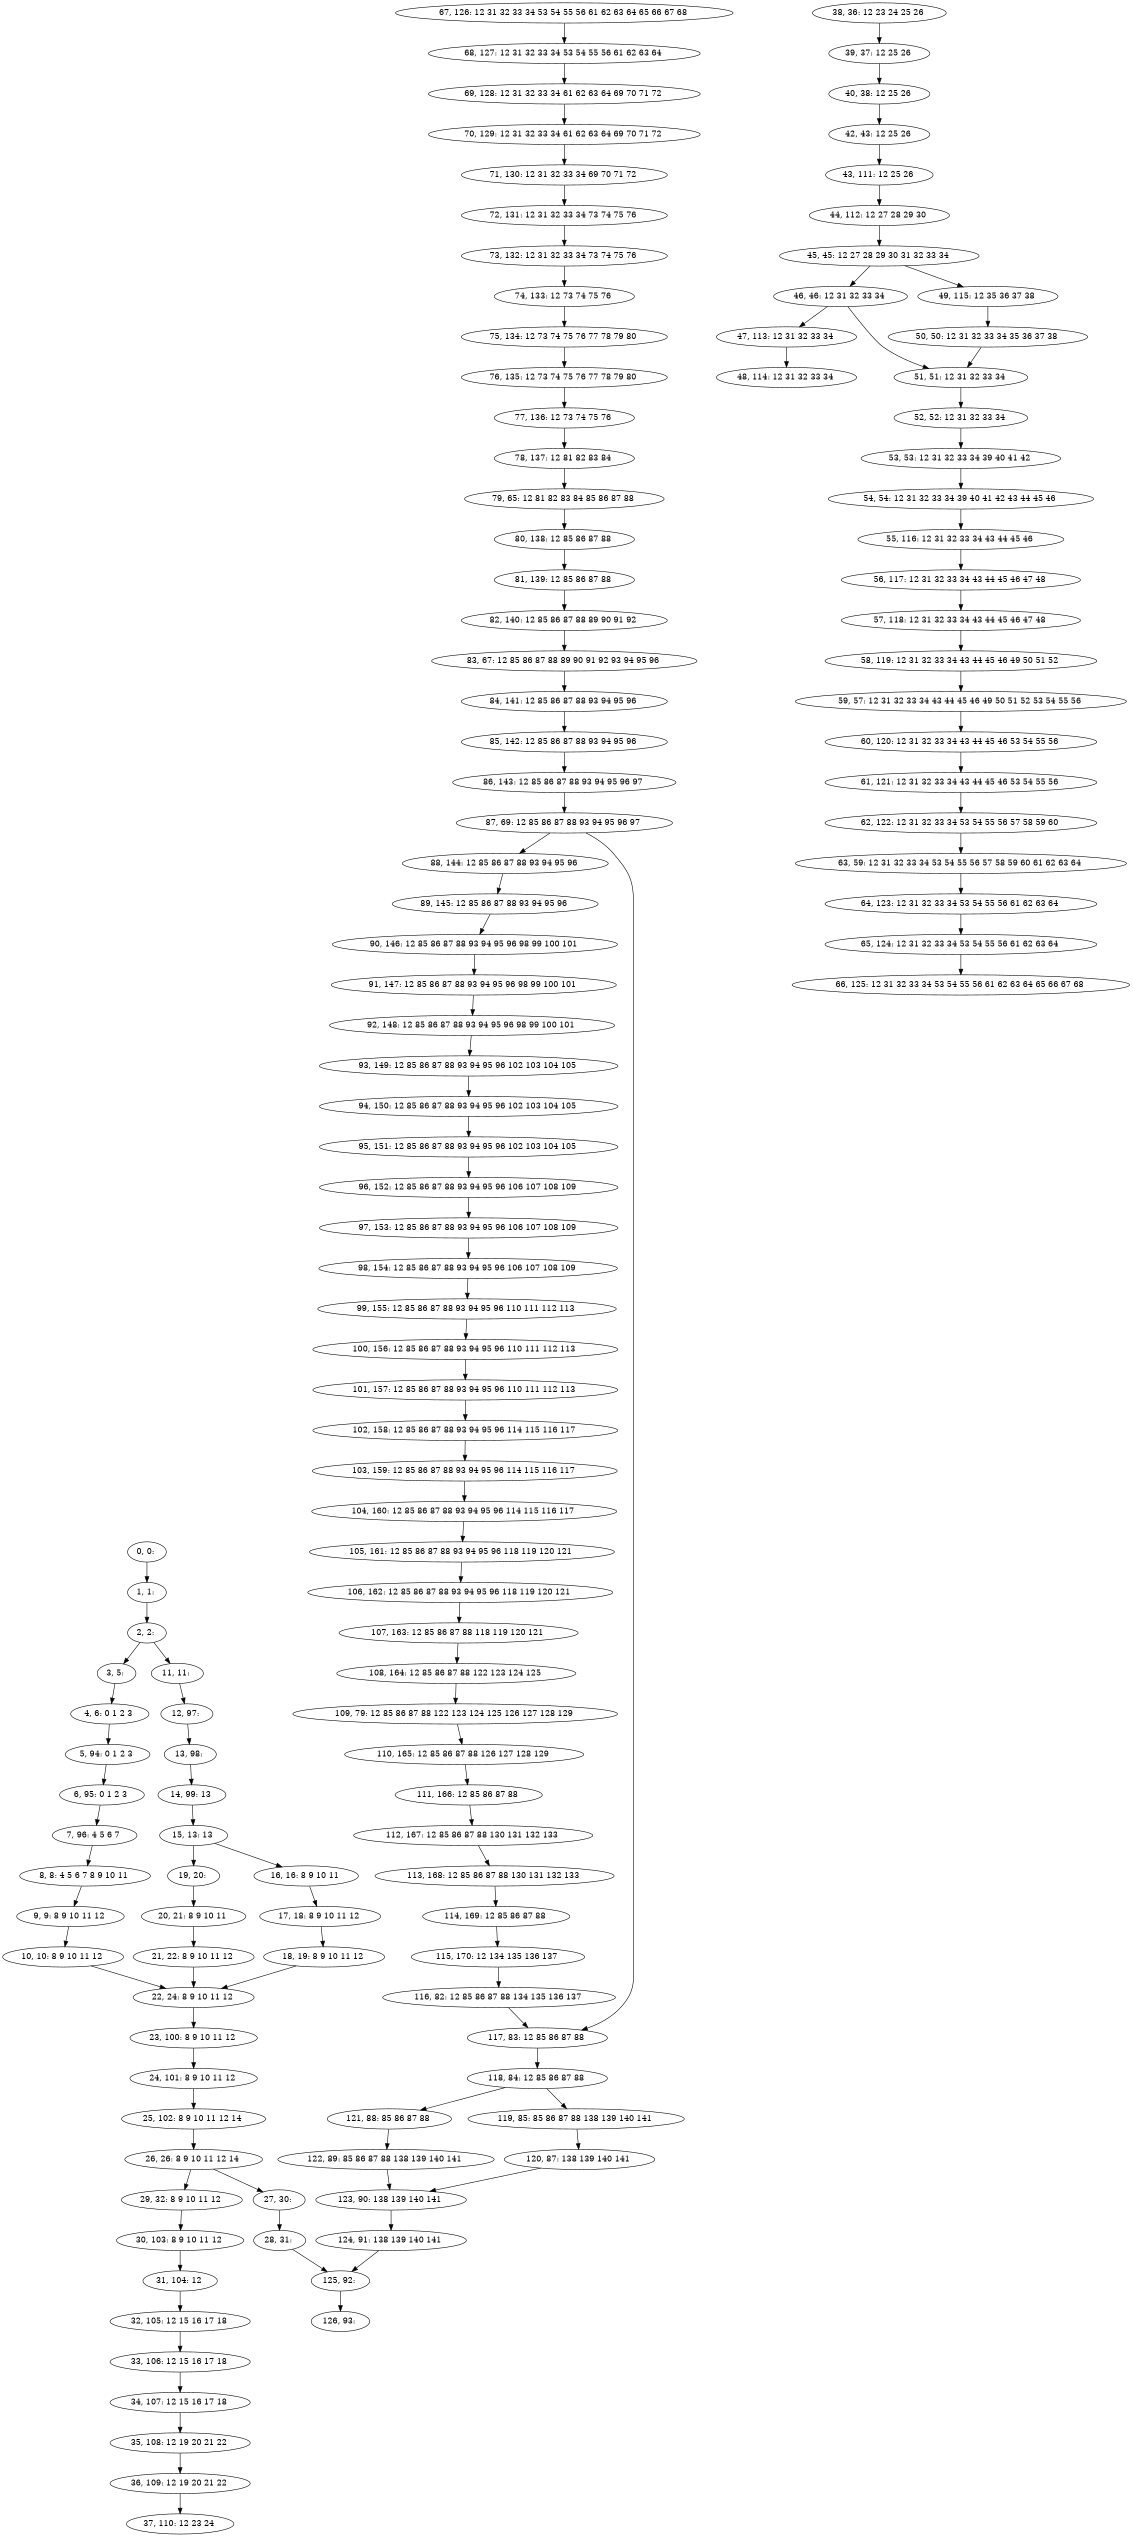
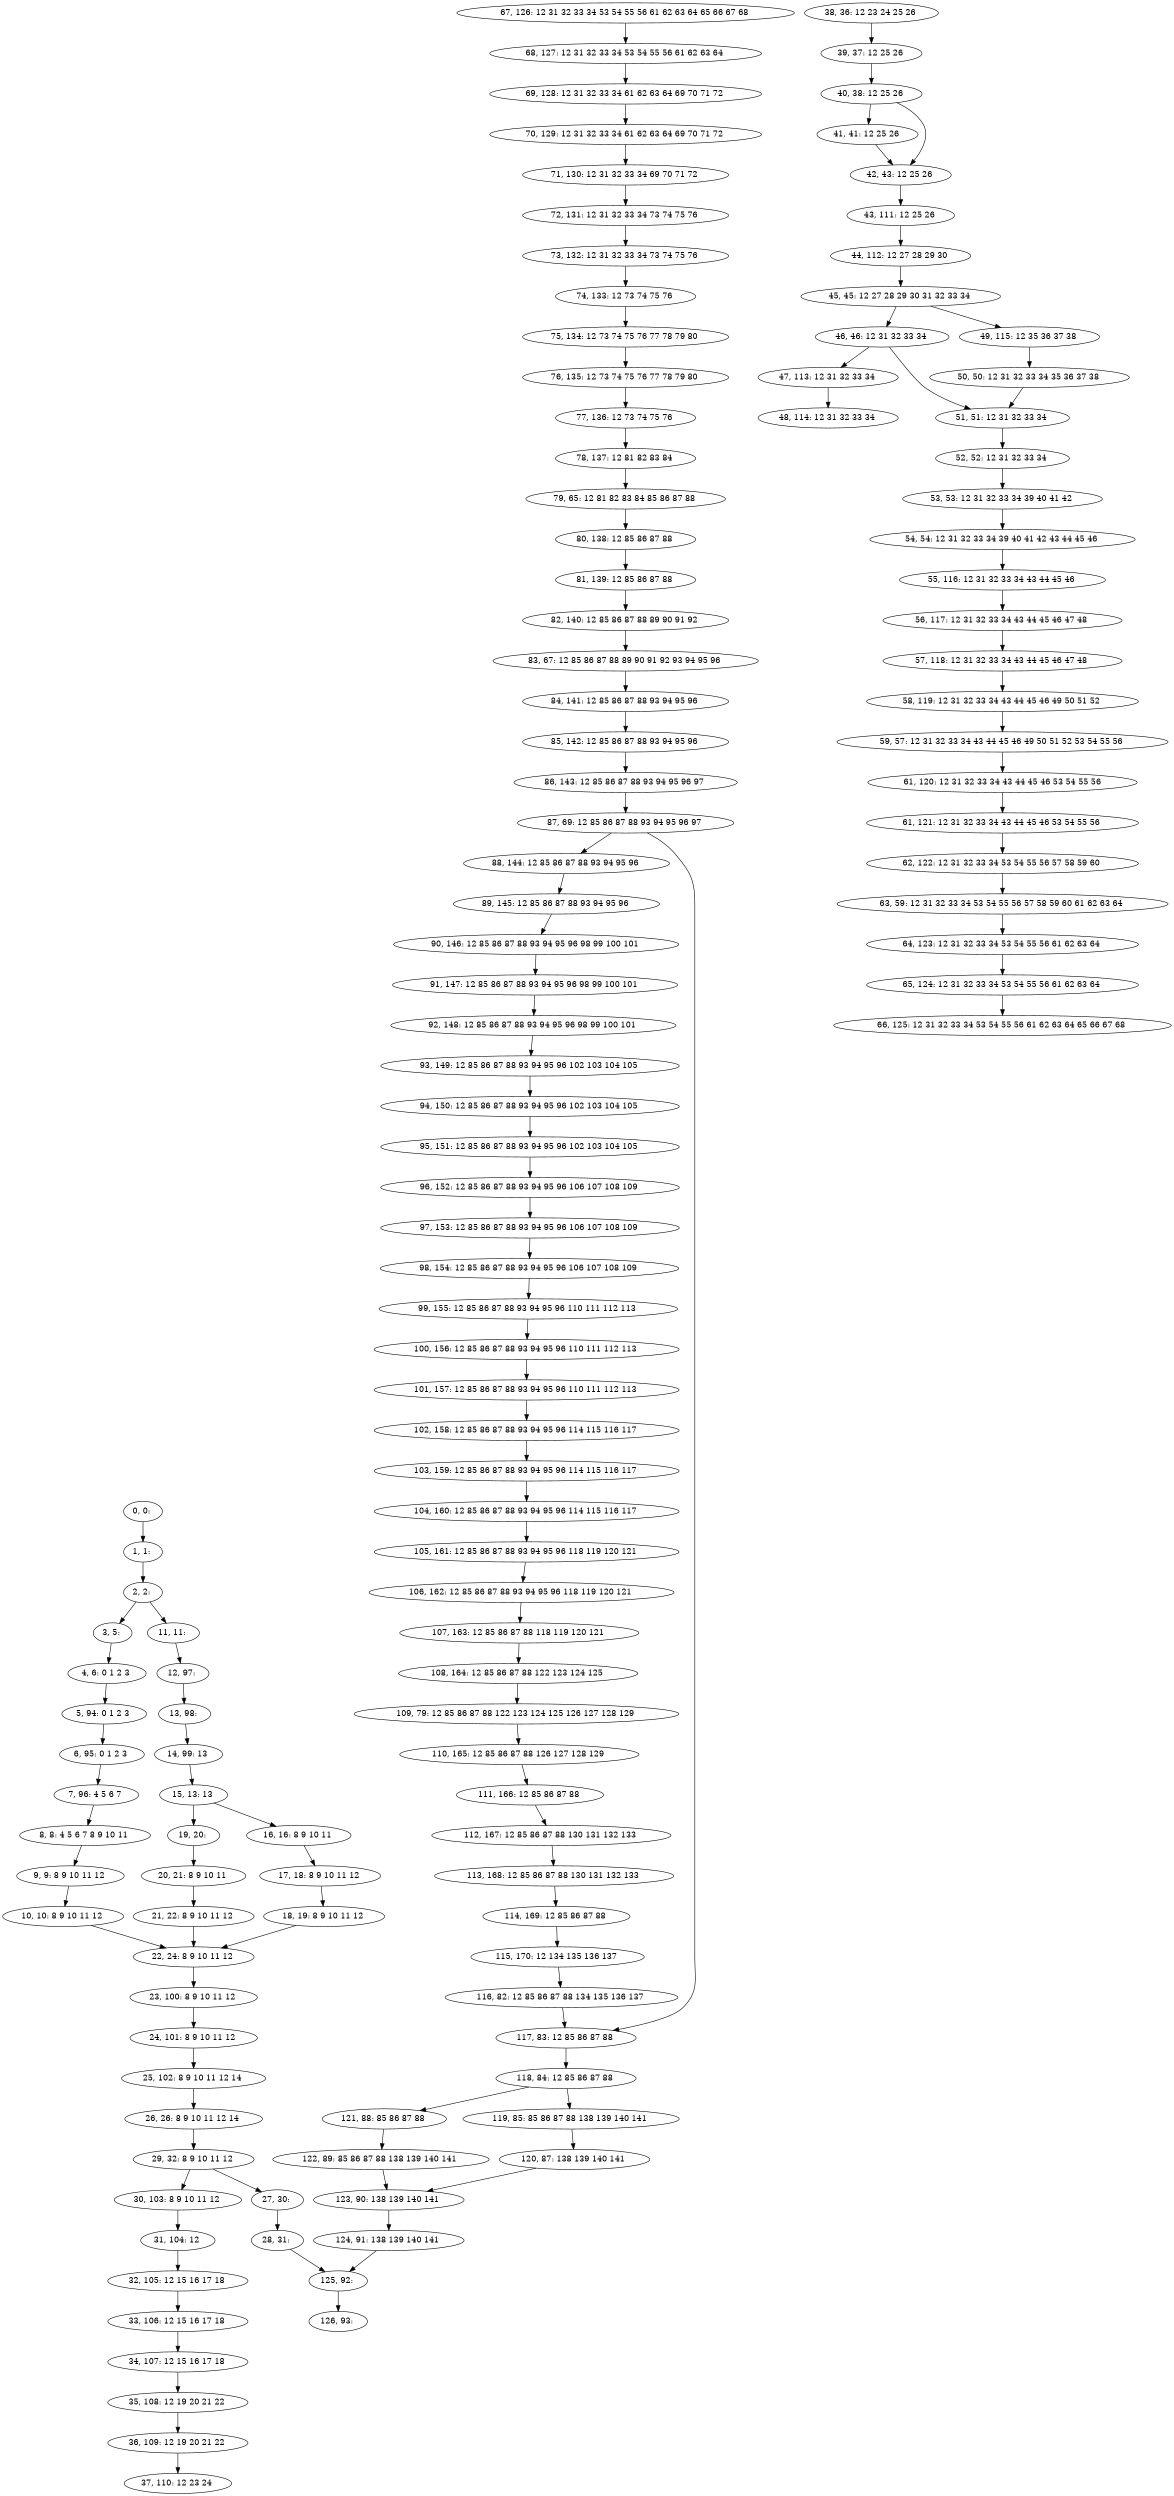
  digraph {
    n1 [label="0, 0: "]
    n2 [label="1, 1: "]
    n3 [label="2, 2: "]
    n4 [label="3, 5: "]
    n5 [label="11, 11: "]
    n6 [label="4, 6: 0 1 2 3 "]
    n7 [label="12, 97: "]
    n8 [label="5, 94: 0 1 2 3 "]
    n9 [label="6, 95: 0 1 2 3 "]
    n10 [label="7, 96: 4 5 6 7 "]
    n11 [label="8, 8: 4 5 6 7 8 9 10 11 "]
    n12 [label="9, 9: 8 9 10 11 12 "]
    n13 [label="10, 10: 8 9 10 11 12 "]
    n14 [label="22, 24: 8 9 10 11 12 "]
    n15 [label="23, 100: 8 9 10 11 12 "]
    n16 [label="13, 98: "]
    n17 [label="14, 99: 13 "]
    n18 [label="15, 13: 13 "]
    n19 [label="16, 16: 8 9 10 11 "]
    n20 [label="19, 20: "]
    n21 [label="17, 18: 8 9 10 11 12 "]
    n22 [label="20, 21: 8 9 10 11 "]
    n23 [label="18, 19: 8 9 10 11 12 "]
    n24 [label="21, 22: 8 9 10 11 12 "]
    n25 [label="24, 101: 8 9 10 11 12 "]
    n26 [label="25, 102: 8 9 10 11 12 14 "]
    n27 [label="26, 26: 8 9 10 11 12 14 "]
    n28 [label="27, 30: "]
    n29 [label="29, 32: 8 9 10 11 12 "]
    n30 [label="28, 31: "]
    n31 [label="30, 103: 8 9 10 11 12 "]
    n32 [label="125, 92: "]
    n33 [label="126, 93: "]
    n34 [label="31, 104: 12 "]
    n35 [label="32, 105: 12 15 16 17 18 "]
    n36 [label="33, 106: 12 15 16 17 18 "]
    n37 [label="34, 107: 12 15 16 17 18 "]
    n38 [label="35, 108: 12 19 20 21 22 "]
    n39 [label="36, 109: 12 19 20 21 22 "]
    n40 [label="37, 110: 12 23 24 "]
    n41 [label="38, 36: 12 23 24 25 26 "]
    n42 [label="39, 37: 12 25 26 "]
    n43 [label="40, 38: 12 25 26 "]
+   n44 [label="41, 41: 12 25 26 "]
    n45 [label="42, 43: 12 25 26 "]
    n46 [label="43, 111: 12 25 26 "]
    n47 [label="44, 112: 12 27 28 29 30 "]
    n48 [label="45, 45: 12 27 28 29 30 31 32 33 34 "]
    n49 [label="46, 46: 12 31 32 33 34 "]
    n50 [label="49, 115: 12 35 36 37 38 "]
    n51 [label="47, 113: 12 31 32 33 34 "]
    n52 [label="51, 51: 12 31 32 33 34 "]
    n53 [label="48, 114: 12 31 32 33 34 "]
    n54 [label="52, 52: 12 31 32 33 34 "]
    n55 [label="50, 50: 12 31 32 33 34 35 36 37 38 "]
    n56 [label="53, 53: 12 31 32 33 34 39 40 41 42 "]
    n57 [label="54, 54: 12 31 32 33 34 39 40 41 42 43 44 45 46 "]
    n58 [label="55, 116: 12 31 32 33 34 43 44 45 46 "]
    n59 [label="56, 117: 12 31 32 33 34 43 44 45 46 47 48 "]
    n60 [label="57, 118: 12 31 32 33 34 43 44 45 46 47 48 "]
    n61 [label="58, 119: 12 31 32 33 34 43 44 45 46 49 50 51 52 "]
    n62 [label="59, 57: 12 31 32 33 34 43 44 45 46 49 50 51 52 53 54 55 56 "]
-   n63 [label="60, 120: 12 31 32 33 34 43 44 45 46 53 54 55 56 "]
+   n63 [label="61, 120: 12 31 32 33 34 43 44 45 46 53 54 55 56"]
    n64 [label="61, 121: 12 31 32 33 34 43 44 45 46 53 54 55 56 "]
    n65 [label="62, 122: 12 31 32 33 34 53 54 55 56 57 58 59 60 "]
    n66 [label="63, 59: 12 31 32 33 34 53 54 55 56 57 58 59 60 61 62 63 64 "]
    n67 [label="64, 123: 12 31 32 33 34 53 54 55 56 61 62 63 64 "]
    n68 [label="65, 124: 12 31 32 33 34 53 54 55 56 61 62 63 64 "]
    n69 [label="66, 125: 12 31 32 33 34 53 54 55 56 61 62 63 64 65 66 67 68 "]
    n70 [label="67, 126: 12 31 32 33 34 53 54 55 56 61 62 63 64 65 66 67 68 "]
    n71 [label="68, 127: 12 31 32 33 34 53 54 55 56 61 62 63 64 "]
    n72 [label="69, 128: 12 31 32 33 34 61 62 63 64 69 70 71 72 "]
    n73 [label="70, 129: 12 31 32 33 34 61 62 63 64 69 70 71 72 "]
    n74 [label="71, 130: 12 31 32 33 34 69 70 71 72 "]
    n75 [label="72, 131: 12 31 32 33 34 73 74 75 76 "]
    n76 [label="73, 132: 12 31 32 33 34 73 74 75 76 "]
    n77 [label="74, 133: 12 73 74 75 76 "]
    n78 [label="75, 134: 12 73 74 75 76 77 78 79 80 "]
    n79 [label="76, 135: 12 73 74 75 76 77 78 79 80 "]
    n80 [label="77, 136: 12 73 74 75 76 "]
    n81 [label="78, 137: 12 81 82 83 84 "]
    n82 [label="79, 65: 12 81 82 83 84 85 86 87 88 "]
    n83 [label="80, 138: 12 85 86 87 88 "]
    n84 [label="81, 139: 12 85 86 87 88 "]
    n85 [label="82, 140: 12 85 86 87 88 89 90 91 92 "]
    n86 [label="83, 67: 12 85 86 87 88 89 90 91 92 93 94 95 96 "]
    n87 [label="84, 141: 12 85 86 87 88 93 94 95 96 "]
    n88 [label="85, 142: 12 85 86 87 88 93 94 95 96 "]
    n89 [label="86, 143: 12 85 86 87 88 93 94 95 96 97 "]
    n90 [label="87, 69: 12 85 86 87 88 93 94 95 96 97 "]
    n91 [label="88, 144: 12 85 86 87 88 93 94 95 96 "]
    n92 [label="117, 83: 12 85 86 87 88 "]
    n93 [label="89, 145: 12 85 86 87 88 93 94 95 96 "]
    n94 [label="118, 84: 12 85 86 87 88 "]
    n95 [label="90, 146: 12 85 86 87 88 93 94 95 96 98 99 100 101 "]
    n96 [label="91, 147: 12 85 86 87 88 93 94 95 96 98 99 100 101 "]
    n97 [label="92, 148: 12 85 86 87 88 93 94 95 96 98 99 100 101 "]
    n98 [label="93, 149: 12 85 86 87 88 93 94 95 96 102 103 104 105 "]
    n99 [label="94, 150: 12 85 86 87 88 93 94 95 96 102 103 104 105 "]
    n100 [label="95, 151: 12 85 86 87 88 93 94 95 96 102 103 104 105 "]
    n101 [label="96, 152: 12 85 86 87 88 93 94 95 96 106 107 108 109 "]
    n102 [label="97, 153: 12 85 86 87 88 93 94 95 96 106 107 108 109 "]
    n103 [label="98, 154: 12 85 86 87 88 93 94 95 96 106 107 108 109 "]
    n104 [label="99, 155: 12 85 86 87 88 93 94 95 96 110 111 112 113 "]
    n105 [label="100, 156: 12 85 86 87 88 93 94 95 96 110 111 112 113 "]
    n106 [label="101, 157: 12 85 86 87 88 93 94 95 96 110 111 112 113 "]
    n107 [label="102, 158: 12 85 86 87 88 93 94 95 96 114 115 116 117 "]
    n108 [label="103, 159: 12 85 86 87 88 93 94 95 96 114 115 116 117 "]
    n109 [label="104, 160: 12 85 86 87 88 93 94 95 96 114 115 116 117 "]
    n110 [label="105, 161: 12 85 86 87 88 93 94 95 96 118 119 120 121 "]
    n111 [label="106, 162: 12 85 86 87 88 93 94 95 96 118 119 120 121 "]
    n112 [label="107, 163: 12 85 86 87 88 118 119 120 121 "]
    n113 [label="108, 164: 12 85 86 87 88 122 123 124 125 "]
    n114 [label="109, 79: 12 85 86 87 88 122 123 124 125 126 127 128 129 "]
    n115 [label="110, 165: 12 85 86 87 88 126 127 128 129 "]
    n116 [label="111, 166: 12 85 86 87 88 "]
    n117 [label="112, 167: 12 85 86 87 88 130 131 132 133 "]
    n118 [label="113, 168: 12 85 86 87 88 130 131 132 133 "]
    n119 [label="114, 169: 12 85 86 87 88 "]
    n120 [label="115, 170: 12 134 135 136 137 "]
    n121 [label="116, 82: 12 85 86 87 88 134 135 136 137 "]
    n122 [label="119, 85: 85 86 87 88 138 139 140 141 "]
    n123 [label="121, 88: 85 86 87 88 "]
    n124 [label="120, 87: 138 139 140 141 "]
    n125 [label="122, 89: 85 86 87 88 138 139 140 141 "]
    n126 [label="123, 90: 138 139 140 141 "]
    n127 [label="124, 91: 138 139 140 141 "]
    n1 -> n2
    n2 -> n3
    n3 -> n4
    n3 -> n5
    n4 -> n6
    n5 -> n7
    n6 -> n8
    n7 -> n16
    n8 -> n9
    n9 -> n10
    n10 -> n11
    n11 -> n12
    n12 -> n13
    n13 -> n14
    n14 -> n15
    n15 -> n25
    n16 -> n17
    n17 -> n18
    n18 -> n19
    n18 -> n20
    n19 -> n21
    n20 -> n22
    n21 -> n23
    n22 -> n24
    n23 -> n14
    n24 -> n14
    n25 -> n26
    n26 -> n27
-   n27 -> n28
+   n29 -> n28
    n27 -> n29
    n28 -> n30
    n29 -> n31
    n30 -> n32
    n31 -> n34
    n32 -> n33
    n34 -> n35
    n35 -> n36
    n36 -> n37
    n37 -> n38
    n38 -> n39
    n39 -> n40
    n41 -> n42
    n42 -> n43
+   n43 -> n44
    n43 -> n45
+   n44 -> n45
    n45 -> n46
    n46 -> n47
    n47 -> n48
    n48 -> n49
    n48 -> n50
    n49 -> n51
    n49 -> n52
    n50 -> n55
    n51 -> n53
    n52 -> n54
    n54 -> n56
    n55 -> n52
    n56 -> n57
    n57 -> n58
    n58 -> n59
    n59 -> n60
    n60 -> n61
    n61 -> n62
    n62 -> n63
    n63 -> n64
    n64 -> n65
    n65 -> n66
    n66 -> n67
    n67 -> n68
    n68 -> n69
    n70 -> n71
    n71 -> n72
    n72 -> n73
    n73 -> n74
    n74 -> n75
    n75 -> n76
    n76 -> n77
    n77 -> n78
    n78 -> n79
    n79 -> n80
    n80 -> n81
    n81 -> n82
    n82 -> n83
    n83 -> n84
    n84 -> n85
    n85 -> n86
    n86 -> n87
    n87 -> n88
    n88 -> n89
    n89 -> n90
    n90 -> n91
    n90 -> n92
    n91 -> n93
    n92 -> n94
    n93 -> n95
    n94 -> n122
    n94 -> n123
    n95 -> n96
    n96 -> n97
    n97 -> n98
    n98 -> n99
    n99 -> n100
    n100 -> n101
    n101 -> n102
    n102 -> n103
    n103 -> n104
    n104 -> n105
    n105 -> n106
    n106 -> n107
    n107 -> n108
    n108 -> n109
    n109 -> n110
    n110 -> n111
    n111 -> n112
    n112 -> n113
    n113 -> n114
    n114 -> n115
    n115 -> n116
    n116 -> n117
    n117 -> n118
    n118 -> n119
    n119 -> n120
    n120 -> n121
    n121 -> n92
    n122 -> n124
    n123 -> n125
    n124 -> n126
    n125 -> n126
    n126 -> n127
    n127 -> n32
  }
